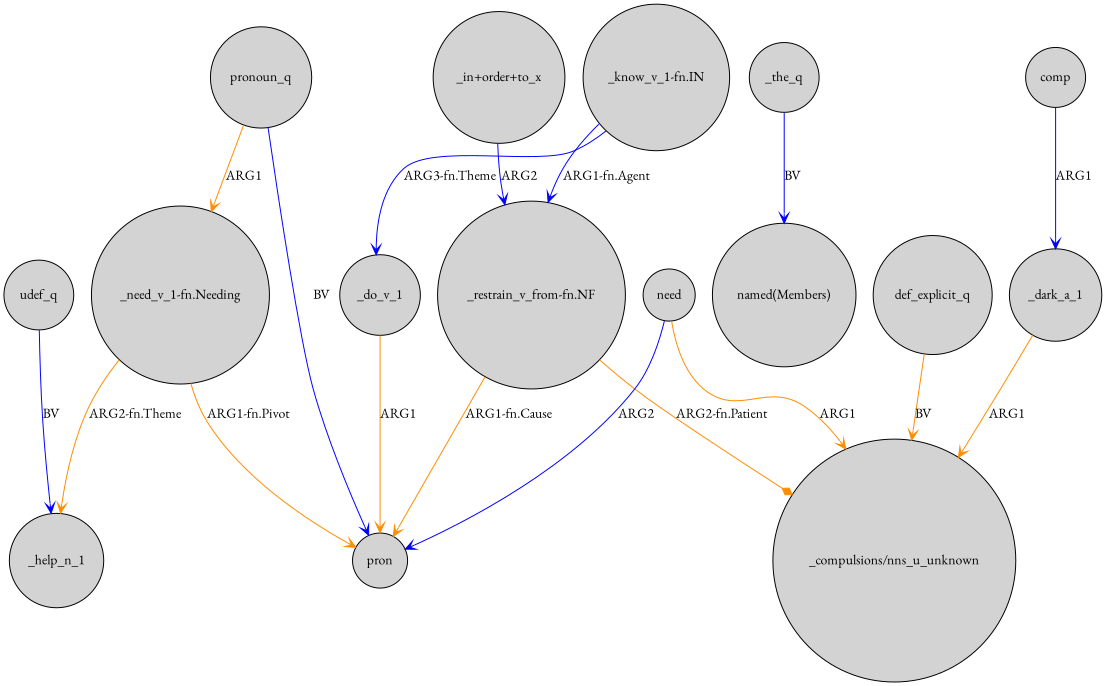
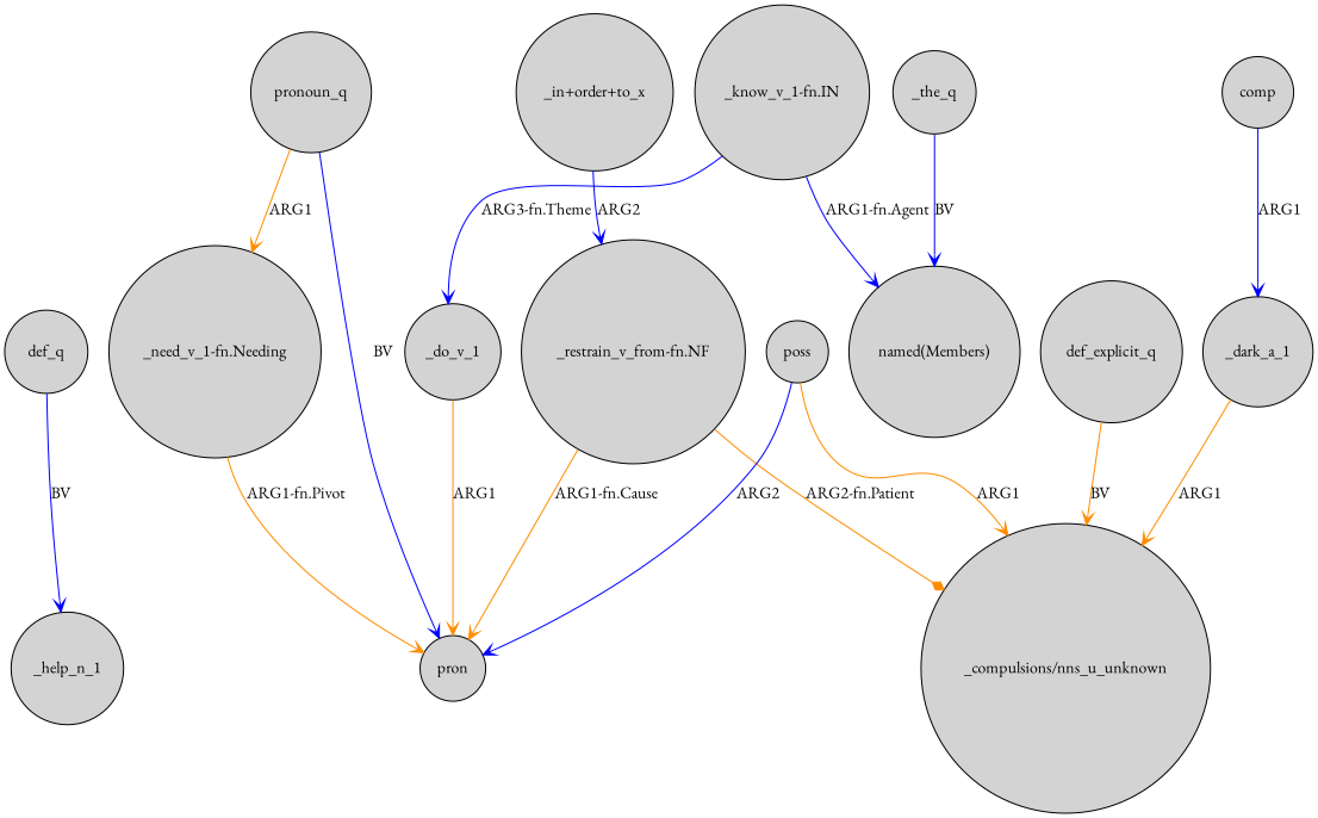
  digraph {
    fontname="EB Garamond"
    node [fontname="EB Garamond" shape=circle style=filled]
    edge [arrowhead=vee color=darkorange fontname="EB Garamond"]
    _do_v_1
    pron
    "_know_v_1-fn.IN"
    "named(Members)"
    _the_q
    "_need_v_1-fn.Needing"
    _help_n_1
    "_in+order+to_x"
    "_restrain_v_from-fn.NF"
    "_compulsions/nns_u_unknown"
-   poss [label=need]
+   poss
    _dark_a_1
    comp
    def_explicit_q
-   udef_q
+   udef_q [label=def_q]
    pronoun_q
    _do_v_1 -> pron [label=ARG1]
    "_know_v_1-fn.IN" -> _do_v_1 [color=blue label="ARG3-fn.Theme"]
-   "_know_v_1-fn.IN" -> "_restrain_v_from-fn.NF" [color=blue label="ARG1-fn.Agent"]
+   "_know_v_1-fn.IN" -> "named(Members)" [color=blue label="ARG1-fn.Agent"]
    _the_q -> "named(Members)" [color=blue label=BV]
    "_need_v_1-fn.Needing" -> pron [label="ARG1-fn.Pivot"]
-   "_need_v_1-fn.Needing" -> _help_n_1 [label="ARG2-fn.Theme"]
    "_in+order+to_x" -> "_restrain_v_from-fn.NF" [color=blue label=ARG2]
    "_restrain_v_from-fn.NF" -> pron [label="ARG1-fn.Cause"]
    "_restrain_v_from-fn.NF" -> "_compulsions/nns_u_unknown" [arrowhead=diamond label="ARG2-fn.Patient"]
    poss -> pron [color=blue label=ARG2]
    poss -> "_compulsions/nns_u_unknown" [label=ARG1]
    _dark_a_1 -> "_compulsions/nns_u_unknown" [label=ARG1]
    comp -> _dark_a_1 [color=blue label=ARG1]
    def_explicit_q -> "_compulsions/nns_u_unknown" [label=BV]
    udef_q -> _help_n_1 [color=blue label=BV]
    pronoun_q -> pron [color=blue label=BV]
    pronoun_q -> "_need_v_1-fn.Needing" [label=ARG1]
  }
